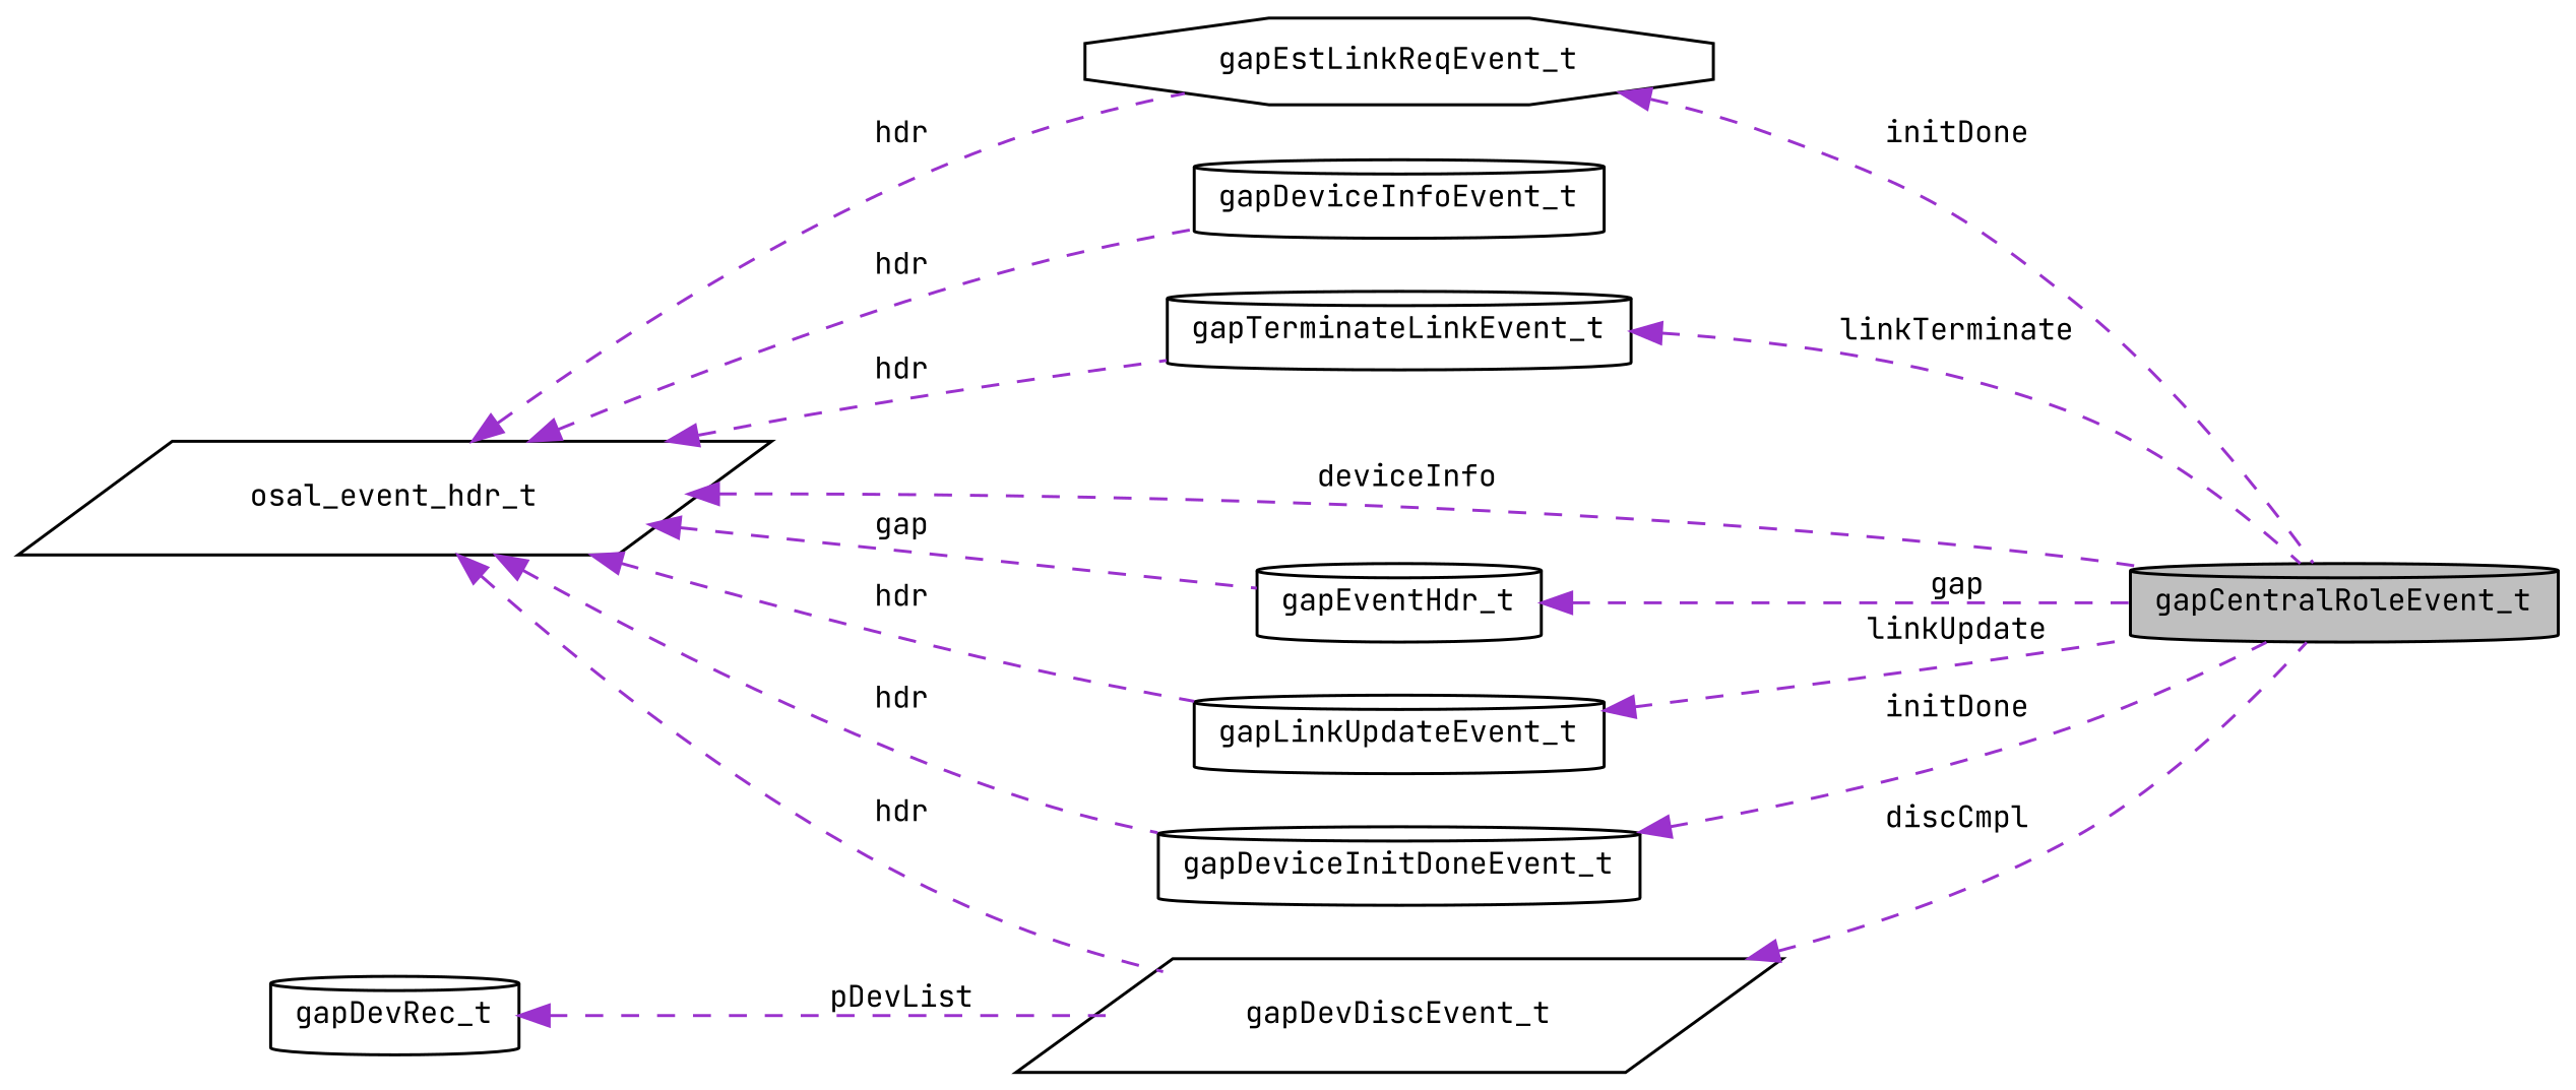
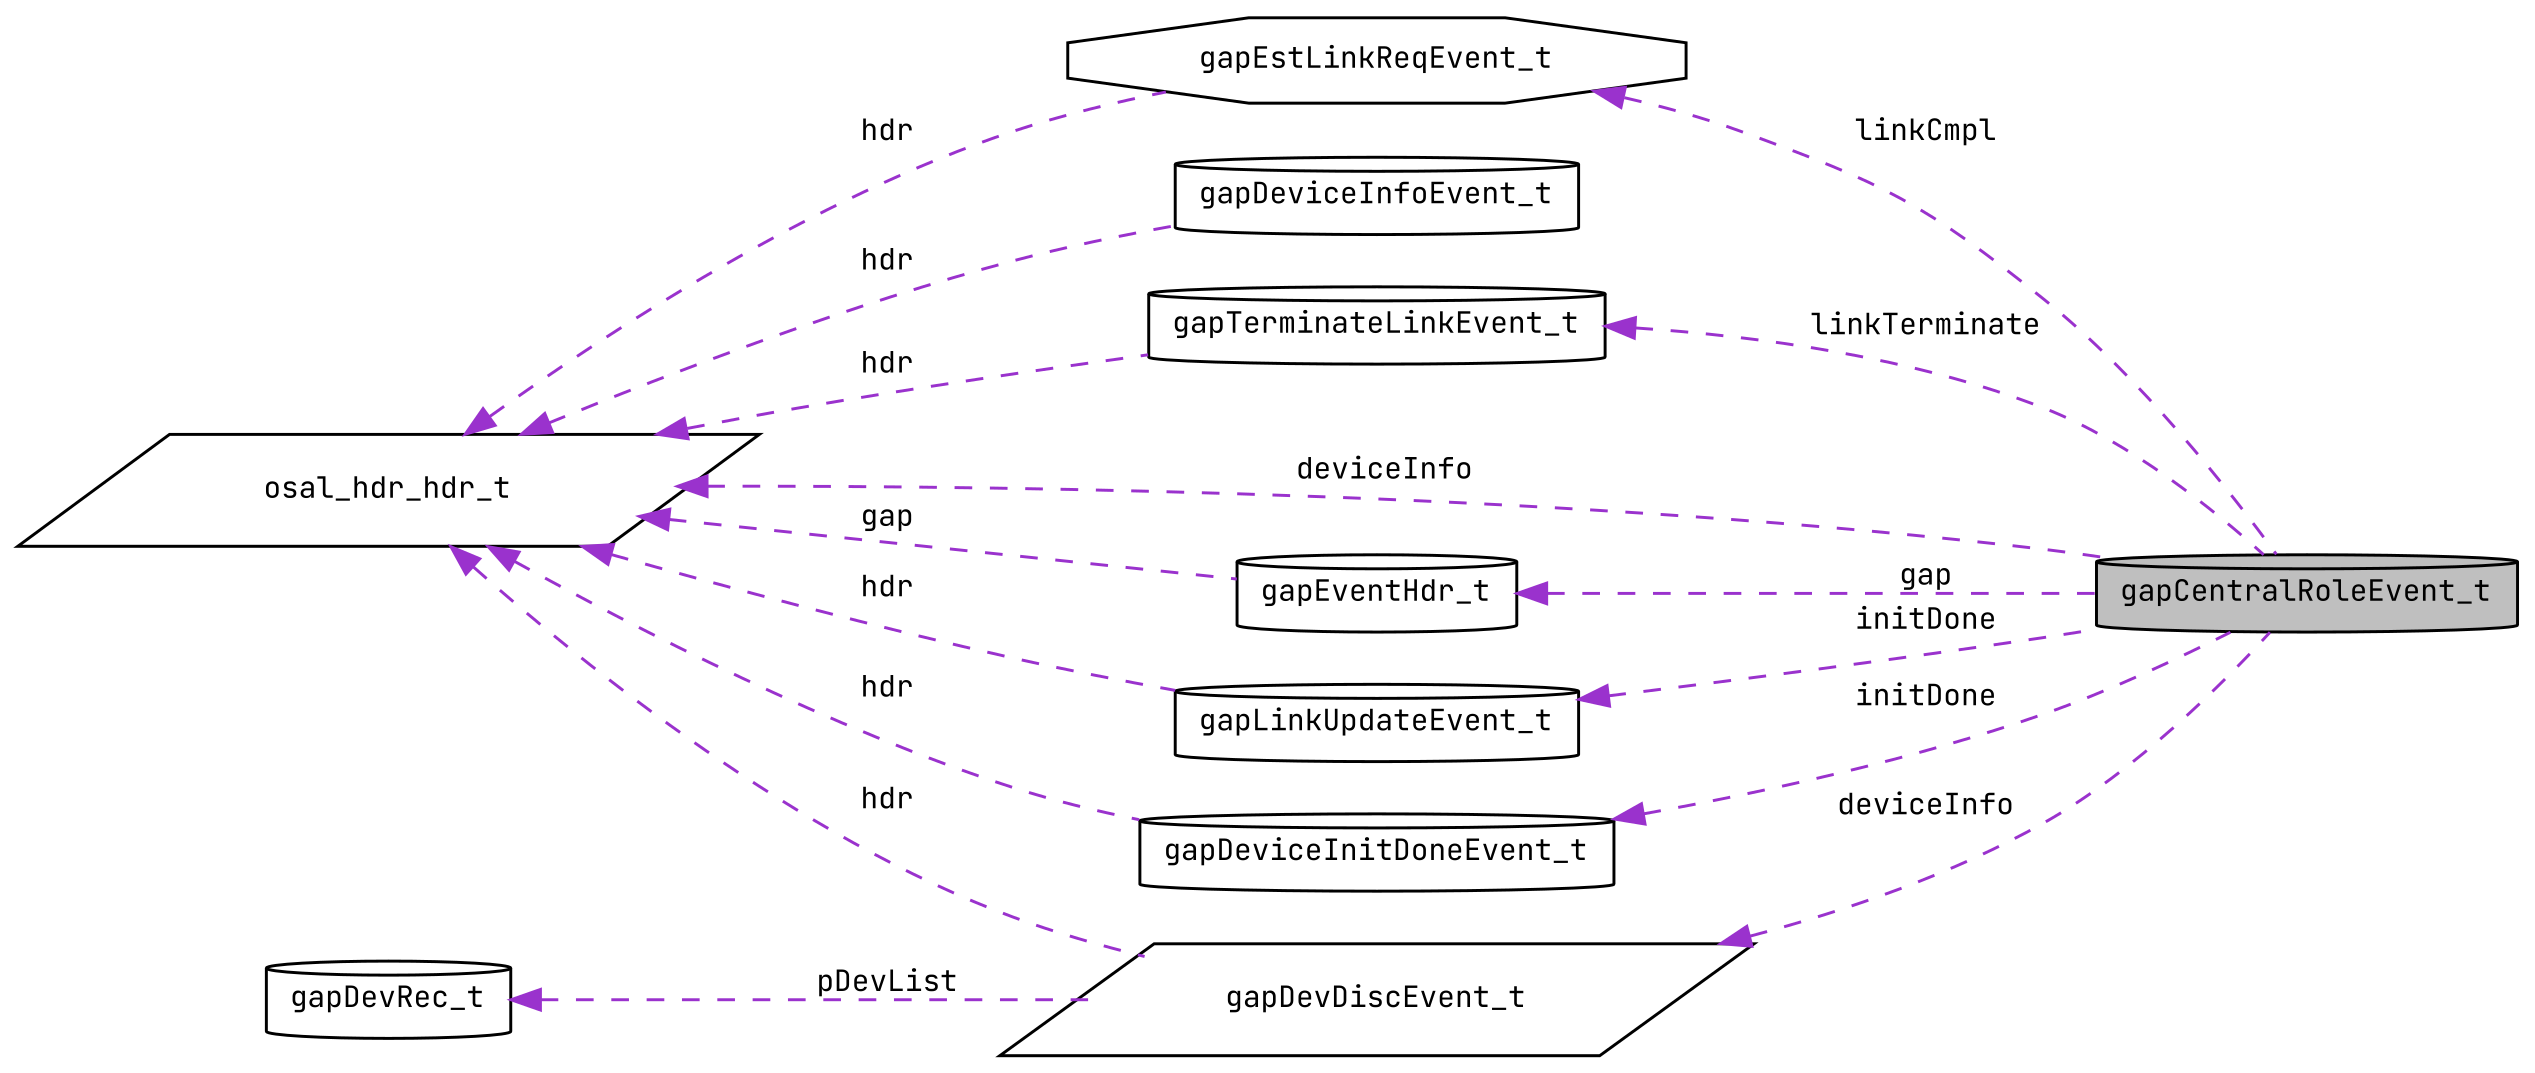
  digraph {
    fontname="JetBrains Mono"
    rankdir=LR
    node [color=black fillcolor=white fontname="JetBrains Mono" fontsize=10 shape=cylinder style=filled]
    edge [color=darkorchid3 dir=back fontname="JetBrains Mono" fontsize=10 labelfontname=Helvetica labelfontsize=10 style=dashed]
    n1 [fillcolor=grey75 fontcolor=black height=0.2 label=gapCentralRoleEvent_t width=0.4]
    n2 [height=0.2 label=gapTerminateLinkEvent_t width=0.4]
-   n3 [height=0.2 label=osal_event_hdr_t shape=parallelogram width=0.4]
+   n3 [height=0.2 label=osal_hdr_hdr_t shape=parallelogram width=0.4]
    n4 [height=0.2 label=gapEventHdr_t width=0.4]
    n5 [height=0.2 label=gapLinkUpdateEvent_t width=0.4]
    n6 [height=0.2 label=gapDevDiscEvent_t shape=parallelogram width=0.4]
    n7 [height=0.2 label=gapDeviceInitDoneEvent_t width=0.4]
    n8 [height=0.2 label=gapDeviceInfoEvent_t width=0.4]
    n9 [height=0.2 label=gapEstLinkReqEvent_t shape=octagon width=0.4]
    n10 [height=0.2 label=gapDevRec_t width=0.4]
    n2 -> n1 [label=" linkTerminate"]
    n3 -> n1 [label=" deviceInfo"]
    n3 -> n2 [label=" hdr"]
    n3 -> n4 [label=" gap"]
    n3 -> n5 [label=" hdr"]
    n3 -> n6 [label=" hdr"]
    n3 -> n7 [label=" hdr"]
    n3 -> n8 [label=" hdr"]
    n3 -> n9 [label=" hdr"]
    n4 -> n1 [label=" gap"]
-   n5 -> n1 [label=" linkUpdate"]
-   n6 -> n1 [label=" discCmpl"]
+   n5 -> n1 [label=" initDone"]
+   n6 -> n1 [label=" deviceInfo"]
    n7 -> n1 [label=" initDone"]
-   n9 -> n1 [label=" initDone"]
+   n9 -> n1 [label=" linkCmpl"]
    n10 -> n6 [label=" pDevList"]
  }
